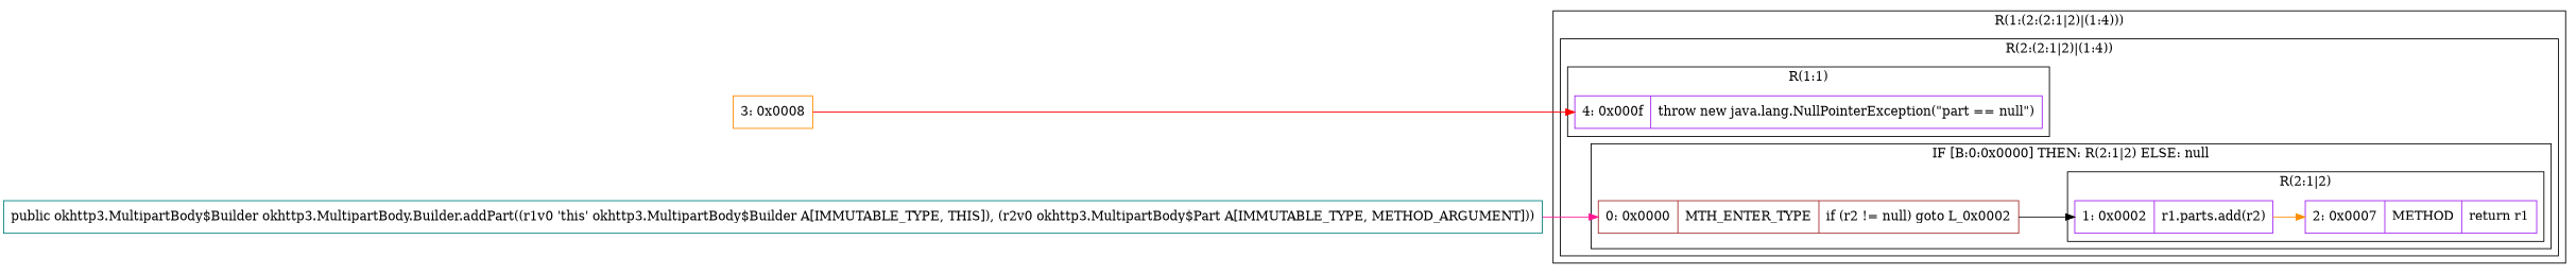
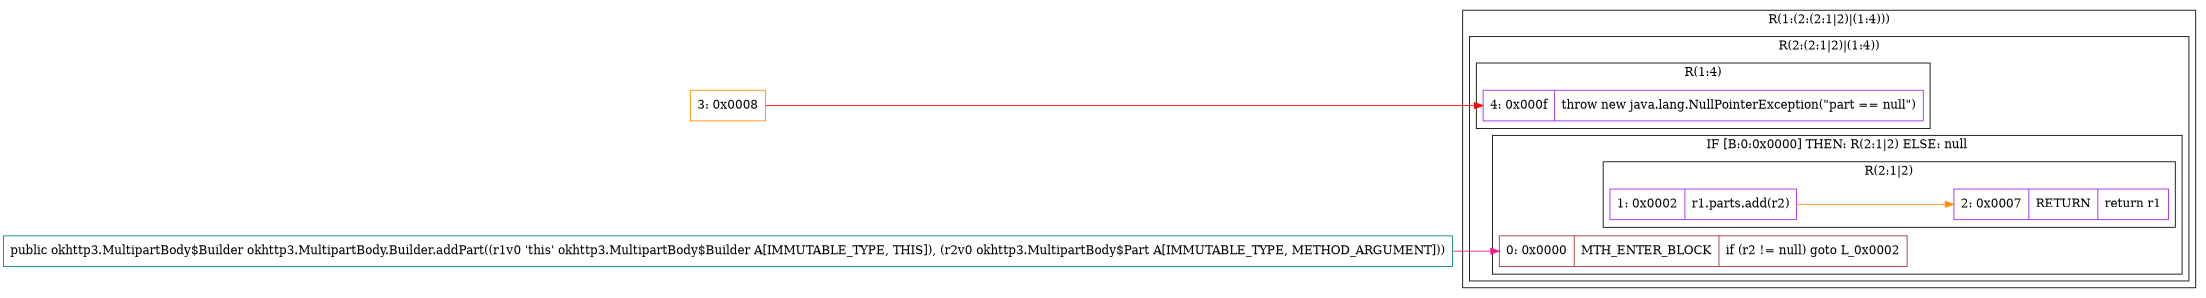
  digraph {
    rankdir=LR
    node [color=purple shape=record]
    n1 [label="{1\:\ 0x0002|r1.parts.add(r2)\l}"]
-   n2 [label="{2\:\ 0x0007|METHOD\l|return r1\l}"]
-   n3 [color=brown label="{0\:\ 0x0000|MTH_ENTER_TYPE\l|if (r2 != null) goto L_0x0002\l}"]
+   n2 [label="{2\:\ 0x0007|RETURN\l|return r1\l}"]
+   n3 [color=brown label="{0\:\ 0x0000|MTH_ENTER_BLOCK\l|if (r2 != null) goto L_0x0002\l}"]
    n4 [label="{4\:\ 0x000f|throw new java.lang.NullPointerException(\"part == null\")\l}"]
    n5 [color=darkorange label="{3\:\ 0x0008}"]
    n6 [color=teal label="{public okhttp3.MultipartBody$Builder okhttp3.MultipartBody.Builder.addPart((r1v0 'this' okhttp3.MultipartBody$Builder A[IMMUTABLE_TYPE, THIS]), (r2v0 okhttp3.MultipartBody$Part A[IMMUTABLE_TYPE, METHOD_ARGUMENT])) }"]
    subgraph cluster_1 {
      label="R(1:(2:(2:1|2)|(1:4)))"
      subgraph cluster_2 {
        label="R(2:(2:1|2)|(1:4))"
        subgraph cluster_3 {
          label="IF [B:0:0x0000] THEN: R(2:1|2) ELSE: null"
          n3
          subgraph cluster_4 {
            label="R(2:1|2)"
            n1
            n2
          }
        }
        subgraph cluster_5 {
-         label="R(1:1)"
+         label="R(1:4)"
          n4
        }
      }
    }
    n1 -> n2 [color=darkorange]
-   n3 -> n1 [color=black]
    n5 -> n4 [color=red]
    n6 -> n3 [color=deeppink]
  }
